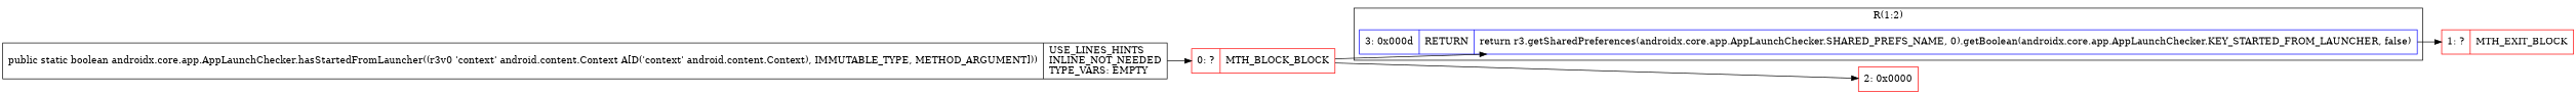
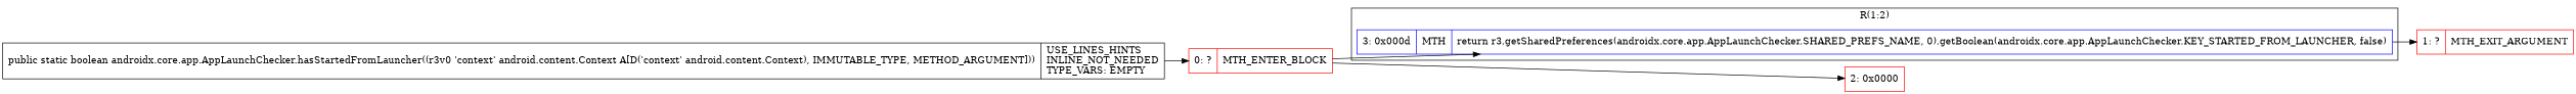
  digraph {
    rankdir=LR
    node [color=red shape=record]
-   n1 [color=blue label="{3\:\ 0x000d|RETURN\l|return r3.getSharedPreferences(androidx.core.app.AppLaunchChecker.SHARED_PREFS_NAME, 0).getBoolean(androidx.core.app.AppLaunchChecker.KEY_STARTED_FROM_LAUNCHER, false)\l}"]
-   n2 [label="{1\:\ ?|MTH_EXIT_BLOCK\l}"]
-   n3 [label="{0\:\ ?|MTH_BLOCK_BLOCK\l}"]
+   n1 [color=blue label="{3\:\ 0x000d|MTH\l|return r3.getSharedPreferences(androidx.core.app.AppLaunchChecker.SHARED_PREFS_NAME, 0).getBoolean(androidx.core.app.AppLaunchChecker.KEY_STARTED_FROM_LAUNCHER, false)\l}"]
+   n2 [label="{1\:\ ?|MTH_EXIT_ARGUMENT\l}"]
+   n3 [label="{0\:\ ?|MTH_ENTER_BLOCK\l}"]
    n4 [label="{2\:\ 0x0000}"]
    n5 [label="{public static boolean androidx.core.app.AppLaunchChecker.hasStartedFromLauncher((r3v0 'context' android.content.Context A[D('context' android.content.Context), IMMUTABLE_TYPE, METHOD_ARGUMENT]))  | USE_LINES_HINTS\lINLINE_NOT_NEEDED\lTYPE_VARS: EMPTY\l}" color=""]
    subgraph cluster_1 {
      label="R(1:2)"
      n1
    }
    n1 -> n2
    n3 -> n1
    n3 -> n4
    n5 -> n3
  }
